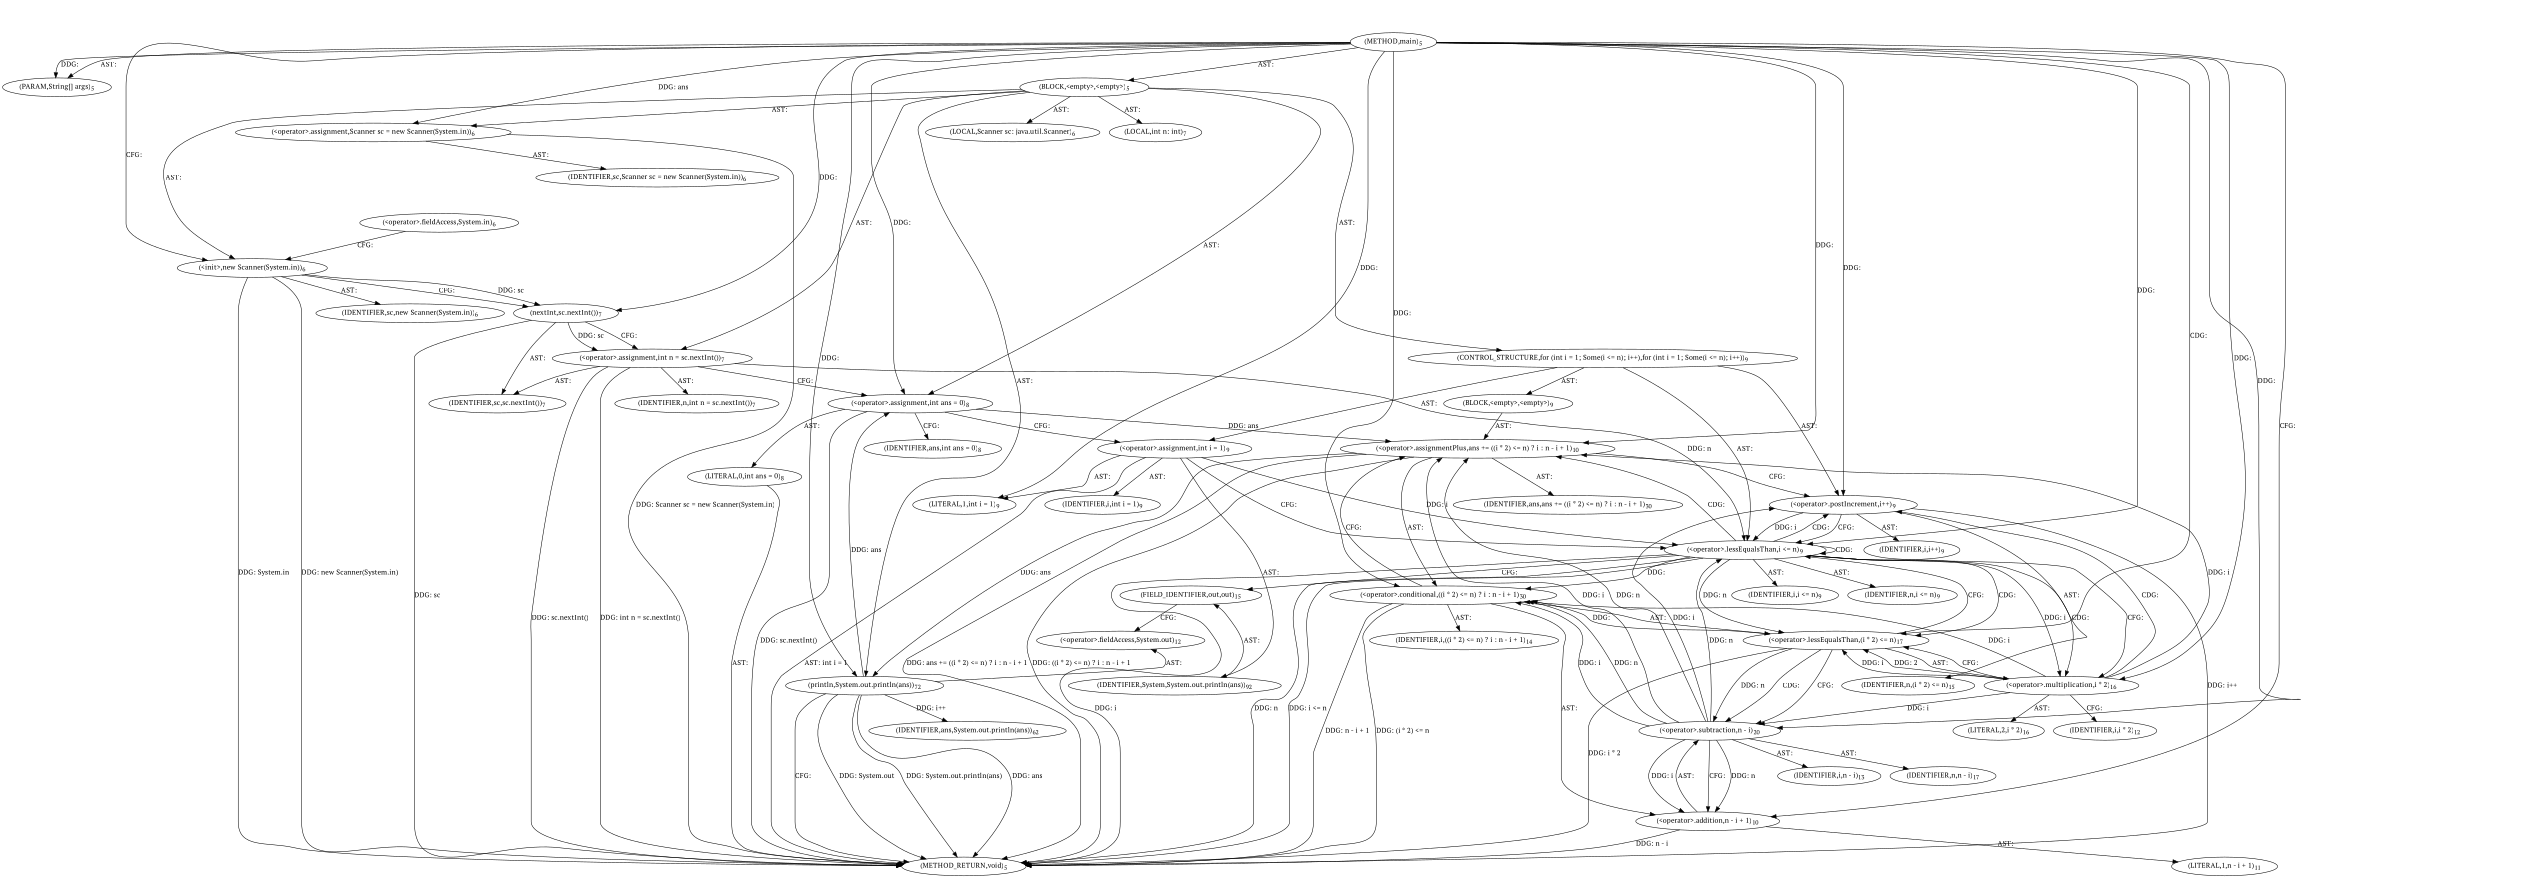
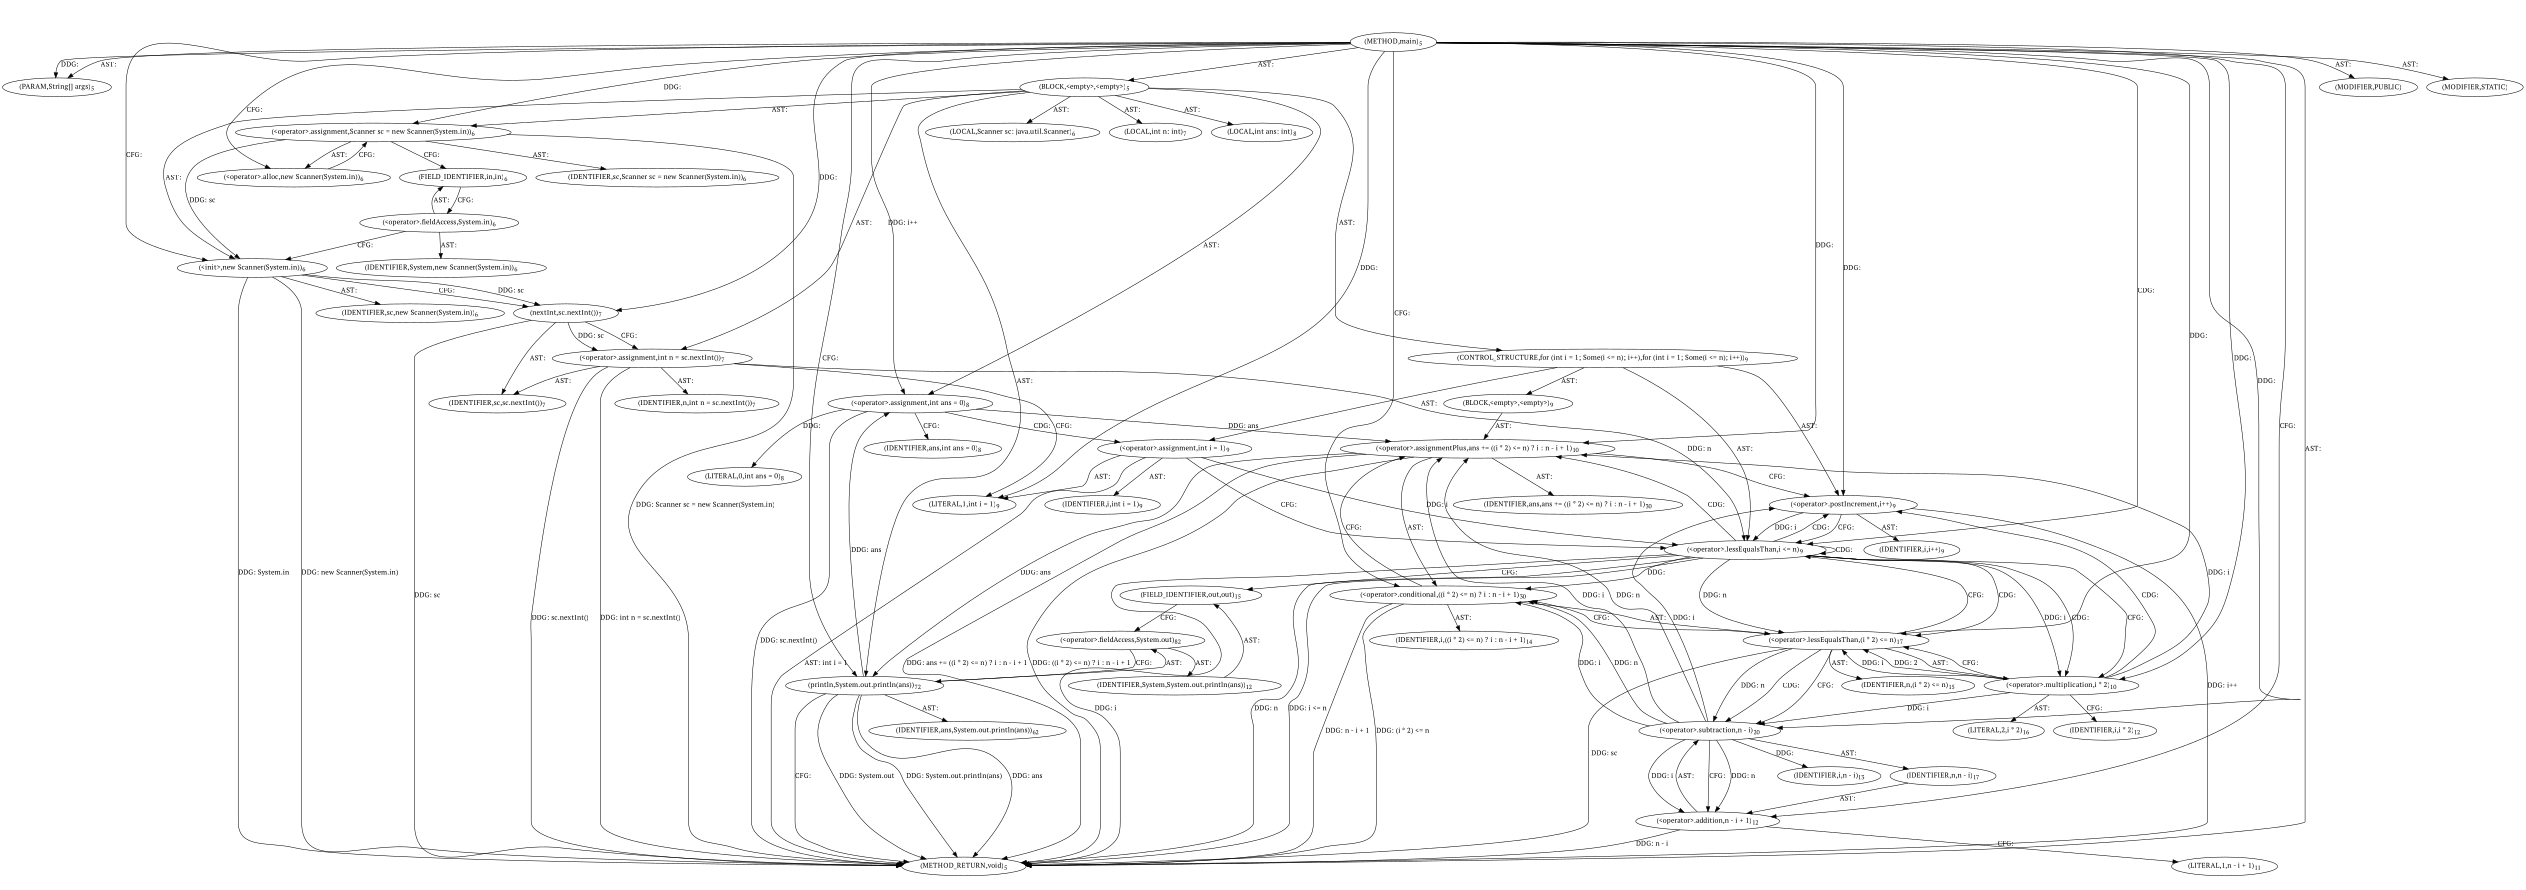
  digraph {
    fontname="PT Serif"
    node [fontname="PT Serif"]
    edge [fontname="PT Serif"]
    n1 [label=<(METHOD,main)<SUB>5</SUB>>]
    n2 [label=<(PARAM,String[] args)<SUB>5</SUB>>]
    n3 [label=<(BLOCK,&lt;empty&gt;,&lt;empty&gt;)<SUB>5</SUB>>]
    n4 [label=<(&lt;operator&gt;.assignment,Scanner sc = new Scanner(System.in))<SUB>6</SUB>>]
+   n5 [label=<(&lt;operator&gt;.alloc,new Scanner(System.in))<SUB>6</SUB>>]
    n6 [label=<(&lt;init&gt;,new Scanner(System.in))<SUB>6</SUB>>]
    n7 [label=<(nextInt,sc.nextInt())<SUB>7</SUB>>]
    n8 [label=<(&lt;operator&gt;.assignment,int ans = 0)<SUB>8</SUB>>]
    n9 [label=<(&lt;operator&gt;.lessEqualsThan,i &lt;= n)<SUB>9</SUB>>]
    n10 [label=<(&lt;operator&gt;.postIncrement,i++)<SUB>9</SUB>>]
    n11 [label=<(&lt;operator&gt;.assignmentPlus,ans += ((i * 2) &lt;= n) ? i : n - i + 1)<SUB>10</SUB>>]
    n12 [label=<(&lt;operator&gt;.conditional,((i * 2) &lt;= n) ? i : n - i + 1)<SUB>30</SUB>>]
    n13 [label=<(&lt;operator&gt;.lessEqualsThan,(i * 2) &lt;= n)<SUB>17</SUB>>]
-   n14 [label=<(&lt;operator&gt;.multiplication,i * 2)<SUB>16</SUB>>]
-   n15 [label=<(&lt;operator&gt;.addition,n - i + 1)<SUB>10</SUB>>]
+   n14 [label=<(&lt;operator&gt;.multiplication,i * 2)<SUB>10</SUB>>]
+   n15 [label=<(&lt;operator&gt;.addition,n - i + 1)<SUB>12</SUB>>]
    n16 [label=<(&lt;operator&gt;.subtraction,n - i)<SUB>20</SUB>>]
    n17 [label=<(println,System.out.println(ans))<SUB>72</SUB>>]
+   n18 [label=<(MODIFIER,PUBLIC)>]
+   n19 [label=<(MODIFIER,STATIC)>]
    n20 [label=<(METHOD_RETURN,void)<SUB>5</SUB>>]
    n21 [label=<(LITERAL,1,int i = 1)<SUB>9</SUB>>]
    n22 [label=<(LOCAL,Scanner sc: java.util.Scanner)<SUB>6</SUB>>]
    n23 [label=<(LOCAL,int n: int)<SUB>7</SUB>>]
    n24 [label=<(&lt;operator&gt;.assignment,int n = sc.nextInt())<SUB>7</SUB>>]
+   n25 [label=<(LOCAL,int ans: int)<SUB>8</SUB>>]
    n26 [label=<(CONTROL_STRUCTURE,for (int i = 1; Some(i &lt;= n); i++),for (int i = 1; Some(i &lt;= n); i++))<SUB>9</SUB>>]
    n27 [label=<(IDENTIFIER,sc,Scanner sc = new Scanner(System.in))<SUB>6</SUB>>]
+   n28 [label=<(FIELD_IDENTIFIER,in,in)<SUB>6</SUB>>]
    n29 [label=<(IDENTIFIER,sc,new Scanner(System.in))<SUB>6</SUB>>]
    n30 [label=<(IDENTIFIER,sc,sc.nextInt())<SUB>7</SUB>>]
    n31 [label=<(&lt;operator&gt;.assignment,int i = 1)<SUB>9</SUB>>]
    n32 [label=<(IDENTIFIER,ans,int ans = 0)<SUB>8</SUB>>]
    n33 [label=<(LITERAL,0,int ans = 0)<SUB>8</SUB>>]
    n34 [label=<(IDENTIFIER,i,int i = 1)<SUB>9</SUB>>]
-   n35 [label=<(IDENTIFIER,i,i &lt;= n)<SUB>9</SUB>>]
-   n36 [label=<(IDENTIFIER,n,i &lt;= n)<SUB>9</SUB>>]
    n37 [label=<(FIELD_IDENTIFIER,out,out)<SUB>15</SUB>>]
    n38 [label=<(IDENTIFIER,i,i++)<SUB>9</SUB>>]
    n39 [label=<(IDENTIFIER,ans,ans += ((i * 2) &lt;= n) ? i : n - i + 1)<SUB>30</SUB>>]
    n40 [label=<(IDENTIFIER,i,((i * 2) &lt;= n) ? i : n - i + 1)<SUB>14</SUB>>]
    n41 [label=<(IDENTIFIER,n,(i * 2) &lt;= n)<SUB>15</SUB>>]
    n42 [label=<(IDENTIFIER,i,i * 2)<SUB>12</SUB>>]
    n43 [label=<(LITERAL,2,i * 2)<SUB>16</SUB>>]
    n44 [label=<(LITERAL,1,n - i + 1)<SUB>11</SUB>>]
    n45 [label=<(IDENTIFIER,n,n - i)<SUB>17</SUB>>]
    n46 [label=<(IDENTIFIER,i,n - i)<SUB>13</SUB>>]
-   n47 [label=<(&lt;operator&gt;.fieldAccess,System.out)<SUB>12</SUB>>]
+   n47 [label=<(&lt;operator&gt;.fieldAccess,System.out)<SUB>82</SUB>>]
    n48 [label=<(IDENTIFIER,ans,System.out.println(ans))<SUB>62</SUB>>]
    n49 [label=<(IDENTIFIER,n,int n = sc.nextInt())<SUB>7</SUB>>]
    n50 [label=<(BLOCK,&lt;empty&gt;,&lt;empty&gt;)<SUB>9</SUB>>]
    n51 [label=<(&lt;operator&gt;.fieldAccess,System.in)<SUB>6</SUB>>]
-   n53 [label=<(IDENTIFIER,System,System.out.println(ans))<SUB>92</SUB>>]
+   n52 [label=<(IDENTIFIER,System,new Scanner(System.in))<SUB>6</SUB>>]
+   n53 [label=<(IDENTIFIER,System,System.out.println(ans))<SUB>12</SUB>>]
    n1 -> n2 [label="AST: "]
    n1 -> n2 [label="DDG: "]
    n1 -> n3 [label="AST: "]
-   n1 -> n4 [label="DDG: ans"]
+   n1 -> n4 [label="DDG: "]
+   n1 -> n5 [label="CFG: "]
    n1 -> n6 [label="CFG: "]
    n1 -> n7 [label="DDG: "]
-   n1 -> n8 [label="DDG: "]
-   n1 -> n9 [label="DDG: "]
+   n1 -> n8 [label="DDG: i++"]
+   n1 -> n9 [label="CDG: "]
    n1 -> n10 [label="DDG: "]
    n1 -> n11 [label="DDG: "]
-   n1 -> n12 [label="DDG: "]
-   n1 -> n13 [label="CDG: "]
+   n1 -> n12 [label="CFG: "]
+   n1 -> n13 [label="DDG: "]
    n1 -> n14 [label="DDG: "]
    n1 -> n15 [label="CFG: "]
    n1 -> n16 [label="DDG: "]
-   n1 -> n17 [label="DDG: "]
-   n33 -> n20 [label="AST: "]
+   n1 -> n17 [label="CFG: "]
+   n1 -> n18 [label="AST: "]
+   n1 -> n19 [label="AST: "]
+   n1 -> n20 [label="AST: "]
    n1 -> n21 [label="DDG: "]
    n3 -> n4 [label="AST: "]
    n3 -> n6 [label="AST: "]
    n3 -> n8 [label="AST: "]
    n3 -> n17 [label="AST: "]
    n3 -> n22 [label="AST: "]
    n3 -> n23 [label="AST: "]
    n3 -> n24 [label="AST: "]
+   n3 -> n25 [label="AST: "]
    n3 -> n26 [label="AST: "]
+   n4 -> n5 [label="AST: "]
+   n4 -> n6 [label="DDG: sc"]
    n4 -> n20 [label="DDG: Scanner sc = new Scanner(System.in)"]
    n4 -> n27 [label="AST: "]
+   n4 -> n28 [label="CFG: "]
+   n5 -> n4 [label="CFG: "]
    n6 -> n7 [label="CFG: "]
    n6 -> n7 [label="DDG: sc"]
    n6 -> n20 [label="DDG: System.in"]
    n6 -> n20 [label="DDG: new Scanner(System.in)"]
    n6 -> n29 [label="AST: "]
    n7 -> n20 [label="DDG: sc"]
    n7 -> n24 [label="CFG: "]
    n7 -> n24 [label="DDG: sc"]
    n7 -> n30 [label="AST: "]
    n8 -> n11 [label="DDG: ans"]
    n8 -> n20 [label="DDG: sc.nextInt()"]
-   n8 -> n31 [label="CFG: "]
+   n8 -> n31 [label="CDG: "]
    n8 -> n32 [label="CFG: "]
-   n8 -> n33 [label="AST: "]
+   n8 -> n33 [label="DDG: "]
    n9 -> n9 [label="CDG: "]
    n9 -> n10 [label="CDG: "]
    n9 -> n11 [label="CDG: "]
    n9 -> n12 [label="DDG: "]
    n9 -> n13 [label="DDG: n"]
    n9 -> n13 [label="CDG: "]
    n9 -> n14 [label="CFG: "]
    n9 -> n14 [label="DDG: i"]
    n9 -> n14 [label="CDG: "]
    n9 -> n20 [label="DDG: i"]
    n9 -> n20 [label="DDG: n"]
    n9 -> n20 [label="DDG: i &lt;= n"]
-   n9 -> n35 [label="AST: "]
-   n9 -> n36 [label="AST: "]
    n9 -> n37 [label="CFG: "]
    n10 -> n9 [label="CFG: "]
    n10 -> n9 [label="DDG: i"]
    n10 -> n20 [label="DDG: i++"]
    n10 -> n38 [label="AST: "]
    n11 -> n10 [label="CFG: "]
    n11 -> n12 [label="AST: "]
    n11 -> n17 [label="DDG: ans"]
    n11 -> n20 [label="DDG: ((i * 2) &lt;= n) ? i : n - i + 1"]
    n11 -> n20 [label="DDG: ans += ((i * 2) &lt;= n) ? i : n - i + 1"]
    n11 -> n39 [label="AST: "]
    n12 -> n11 [label="CFG: "]
    n12 -> n13 [label="AST: "]
-   n12 -> n15 [label="AST: "]
+   n45 -> n15 [label="AST: "]
    n12 -> n20 [label="DDG: (i * 2) &lt;= n"]
    n12 -> n20 [label="DDG: n - i + 1"]
    n12 -> n40 [label="AST: "]
    n13 -> n9 [label="CFG: "]
-   n13 -> n12 [label="DDG: "]
+   n13 -> n12 [label="CFG: "]
    n13 -> n14 [label="AST: "]
    n13 -> n16 [label="CFG: "]
    n13 -> n16 [label="DDG: n"]
    n13 -> n16 [label="CDG: "]
-   n13 -> n20 [label="DDG: i * 2"]
-   n10 -> n41 [label="AST: "]
+   n13 -> n20 [label="DDG: sc"]
+   n13 -> n41 [label="AST: "]
    n14 -> n10 [label="CDG: "]
    n14 -> n11 [label="DDG: i"]
-   n14 -> n12 [label="DDG: i"]
    n14 -> n13 [label="CFG: "]
    n14 -> n13 [label="DDG: i"]
    n14 -> n13 [label="DDG: 2"]
    n14 -> n16 [label="DDG: i"]
    n14 -> n42 [label="CFG: "]
    n14 -> n43 [label="AST: "]
    n15 -> n16 [label="AST: "]
    n15 -> n20 [label="DDG: n - i"]
-   n15 -> n44 [label="AST: "]
-   n16 -> n9 [label="DDG: n"]
+   n15 -> n44 [label="CFG: "]
    n16 -> n10 [label="DDG: i"]
    n16 -> n11 [label="DDG: i"]
    n16 -> n11 [label="DDG: n"]
    n16 -> n12 [label="DDG: i"]
    n16 -> n12 [label="DDG: n"]
    n16 -> n15 [label="CFG: "]
    n16 -> n15 [label="DDG: n"]
    n16 -> n15 [label="DDG: i"]
    n16 -> n45 [label="AST: "]
-   n16 -> n46 [label="AST: "]
+   n16 -> n46 [label="DDG: "]
    n17 -> n8 [label="DDG: ans"]
    n17 -> n20 [label="CFG: "]
    n17 -> n20 [label="DDG: System.out"]
    n17 -> n20 [label="DDG: ans"]
    n17 -> n20 [label="DDG: System.out.println(ans)"]
    n17 -> n47 [label="AST: "]
-   n17 -> n48 [label="DDG: i++"]
-   n24 -> n8 [label="CFG: "]
+   n17 -> n48 [label="AST: "]
+   n24 -> n21 [label="CFG: "]
    n24 -> n9 [label="DDG: n"]
    n24 -> n20 [label="DDG: sc.nextInt()"]
    n24 -> n20 [label="DDG: int n = sc.nextInt()"]
    n24 -> n30 [label="AST: "]
    n24 -> n49 [label="AST: "]
    n26 -> n9 [label="AST: "]
    n26 -> n10 [label="AST: "]
    n26 -> n31 [label="AST: "]
    n26 -> n50 [label="AST: "]
+   n28 -> n51 [label="CFG: "]
    n31 -> n9 [label="CFG: "]
    n31 -> n9 [label="DDG: i"]
    n31 -> n20 [label="AST: int i = 1"]
    n31 -> n21 [label="AST: "]
    n31 -> n34 [label="AST: "]
    n37 -> n47 [label="CFG: "]
-   n31 -> n53 [label="AST: "]
+   n47 -> n17 [label="CFG: "]
+   n47 -> n53 [label="AST: "]
    n50 -> n11 [label="AST: "]
    n51 -> n6 [label="CFG: "]
+   n51 -> n28 [label="AST: "]
+   n51 -> n52 [label="AST: "]
    n53 -> n37 [label="AST: "]
  }
